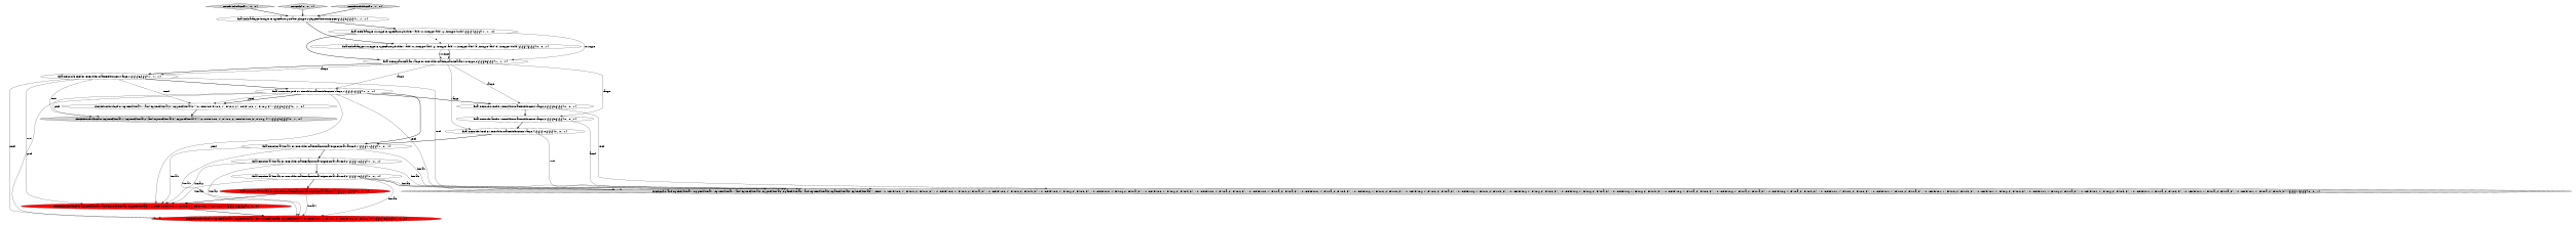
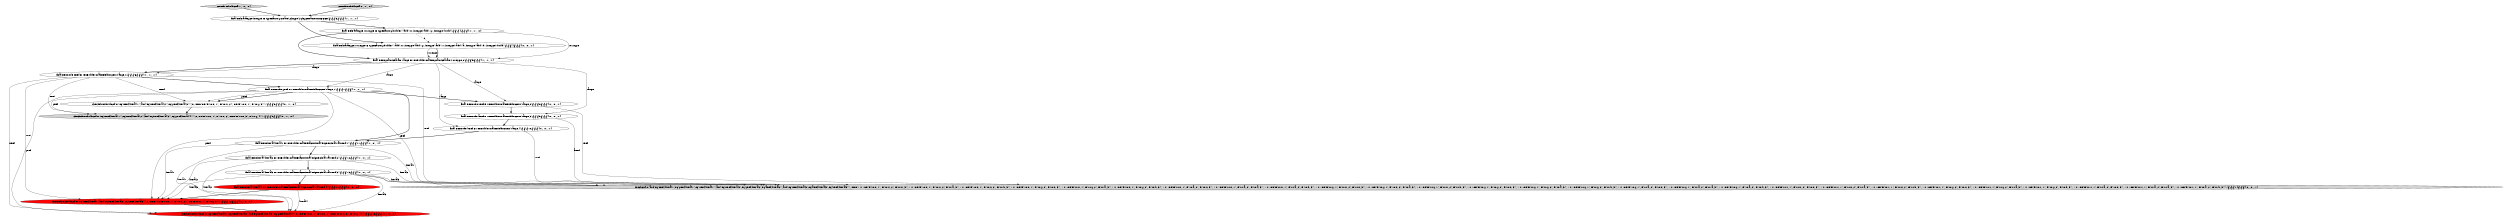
  digraph {
    node [fillcolor=white shape=ellipse style=filled]
    edge [style=solid]
    n1 [label="final RelDataType intType = typeFactory.createSqlType(SqlTypeName.INTEGER)@@@3@@@['1', '1', '1']"]
    n2 [label="final RelDataType rowType = typeFactory.builder().add(\"x\",intType).add(\"y\",intType).add(\"z\",intType).add(\"a\",intType).add(\"b\",intType).build()@@@4@@@['0', '0', '1']"]
    n3 [label="final RelDataType rowType = typeFactory.builder().add(\"x\",intType).add(\"y\",intType).build()@@@4@@@['1', '1', '0']"]
    n4 [fillcolor=lightgray label="testThresholdCnf['1', '0', '0']" shape=diamond]
    n5 [label="final RexDynamicParam range = rexBuilder.makeDynamicParam(rowType,0)@@@5@@@['1', '1', '1']"]
    n6 [label="final RexLiteral literal2 = rexBuilder.makeExactLiteral(BigDecimal.valueOf(2))@@@12@@@['1', '0', '1']"]
    n7 [fillcolor=red label="checkThresholdCnf(or(eq(xRef,literal1),and(eq(xRef,literal2),eq(yRef,literal3))),8,\"AND(OR(=(?0.x, 1), =(?0.x, 2)), OR(=(?0.x, 1), =(?0.y, 3)))\")@@@12@@@['1', '0', '0']"]
    n8 [fillcolor=red label="checkThresholdCnf(or(eq(xRef,literal1),eq(xRef,literal2),and(eq(xRef,literal3),eq(yRef,literal4))),8,\"OR(=(?0.x, 1), =(?0.x, 2), AND(=(?0.x, 3), =(?0.y, 4)))\")@@@13@@@['1', '0', '0']"]
    n9 [label="final RexLiteral literal3 = rexBuilder.makeExactLiteral(BigDecimal.valueOf(3))@@@13@@@['1', '0', '1']"]
    n10 [fillcolor=lightgray label="checkCnf(or(and(eq(xRef,literal1),eq(yRef,literal1),eq(zRef,literal1)),and(eq(xRef,literal2),eq(yRef,literal2),eq(aRef,literal2)),and(eq(xRef,literal3),eq(aRef,literal3),eq(bRef,literal3))),\"AND(\" + \"OR(=(?0.x, 1), =(?0.x, 2), =(?0.x, 3)), \" + \"OR(=(?0.x, 1), =(?0.x, 2), =(?0.a, 3)), \" + \"OR(=(?0.x, 1), =(?0.x, 2), =(?0.b, 3)), \" + \"OR(=(?0.x, 1), =(?0.y, 2), =(?0.x, 3)), \" + \"OR(=(?0.x, 1), =(?0.y, 2), =(?0.a, 3)), \" + \"OR(=(?0.x, 1), =(?0.y, 2), =(?0.b, 3)), \" + \"OR(=(?0.x, 1), =(?0.a, 2), =(?0.x, 3)), \" + \"OR(=(?0.x, 1), =(?0.a, 2), =(?0.a, 3)), \" + \"OR(=(?0.x, 1), =(?0.a, 2), =(?0.b, 3)), \" + \"OR(=(?0.y, 1), =(?0.x, 2), =(?0.x, 3)), \" + \"OR(=(?0.y, 1), =(?0.x, 2), =(?0.a, 3)), \" + \"OR(=(?0.y, 1), =(?0.x, 2), =(?0.b, 3)), \" + \"OR(=(?0.y, 1), =(?0.y, 2), =(?0.x, 3)), \" + \"OR(=(?0.y, 1), =(?0.y, 2), =(?0.a, 3)), \" + \"OR(=(?0.y, 1), =(?0.y, 2), =(?0.b, 3)), \" + \"OR(=(?0.y, 1), =(?0.a, 2), =(?0.x, 3)), \" + \"OR(=(?0.y, 1), =(?0.a, 2), =(?0.a, 3)), \" + \"OR(=(?0.y, 1), =(?0.a, 2), =(?0.b, 3)), \" + \"OR(=(?0.z, 1), =(?0.x, 2), =(?0.x, 3)), \" + \"OR(=(?0.z, 1), =(?0.x, 2), =(?0.a, 3)), \" + \"OR(=(?0.z, 1), =(?0.x, 2), =(?0.b, 3)), \" + \"OR(=(?0.z, 1), =(?0.y, 2), =(?0.x, 3)), \" + \"OR(=(?0.z, 1), =(?0.y, 2), =(?0.a, 3)), \" + \"OR(=(?0.z, 1), =(?0.y, 2), =(?0.b, 3)), \" + \"OR(=(?0.z, 1), =(?0.a, 2), =(?0.x, 3)), \" + \"OR(=(?0.z, 1), =(?0.a, 2), =(?0.a, 3)), \" + \"OR(=(?0.z, 1), =(?0.a, 2), =(?0.b, 3)))\")@@@14@@@['0', '0', '1']"]
    n11 [label="final RexNode bRef = rexBuilder.makeFieldAccess(range,4)@@@10@@@['0', '0', '1']"]
    n12 [label="final RexLiteral literal1 = rexBuilder.makeExactLiteral(BigDecimal.valueOf(1))@@@11@@@['1', '0', '1']"]
    n13 [label="final RexNode xRef = rexBuilder.makeFieldAccess(range,0)@@@6@@@['1', '1', '1']"]
    n14 [label="checkThresholdCnf(or(eq(xRef,literal(1)),and(eq(xRef,literal(2)),eq(yRef,literal(3)))),8,\"AND(OR(=(?0.x, 1), =(?0.x, 2)), OR(=(?0.x, 1), =(?0.y, 3)))\")@@@8@@@['0', '1', '0']"]
    n15 [fillcolor=lightgray label="checkThresholdCnf(or(eq(xRef,literal(1)),eq(xRef,literal(2)),and(eq(xRef,literal(3)),eq(yRef,literal(4)))),8,\"OR(=(?0.x, 1), =(?0.x, 2), AND(=(?0.x, 3), =(?0.y, 4)))\")@@@9@@@['0', '1', '0']"]
    n16 [label="final RexNode yRef = rexBuilder.makeFieldAccess(range,1)@@@7@@@['1', '1', '1']"]
    n17 [fillcolor=red label="final RexLiteral literal4 = rexBuilder.makeExactLiteral(BigDecimal.valueOf(4))@@@11@@@['1', '0', '0']"]
    n18 [label="final RexNode aRef = rexBuilder.makeFieldAccess(range,3)@@@9@@@['0', '0', '1']"]
-   n19 [fillcolor=lightgray label="testCnf2['0', '0', '1']" shape=diamond]
    n20 [label="final RexNode zRef = rexBuilder.makeFieldAccess(range,2)@@@8@@@['0', '0', '1']"]
    n21 [fillcolor=lightgray label="testThresholdCnf['0', '1', '0']" shape=diamond]
    n1 -> n2 [style=bold]
    n1 -> n3 [style=bold]
    n2 -> n5 [label=rowType]
    n2 -> n5 [style=bold]
    n3 -> n2 [label=0 style=dashed]
    n3 -> n5 [style=bold]
    n3 -> n5 [label=rowType]
    n4 -> n1 [style=bold]
    n5 -> n11 [label=range]
    n5 -> n13 [label=range]
    n5 -> n13 [style=bold]
    n5 -> n16 [label=range]
    n5 -> n18 [label=range]
    n5 -> n20 [label=range]
    n6 -> n7 [label=literal2]
    n6 -> n8 [label=literal2]
    n6 -> n9 [style=bold]
    n6 -> n10 [label=literal2]
    n7 -> n8 [style=bold]
    n9 -> n7 [label=literal3]
    n9 -> n8 [label=literal3]
    n9 -> n10 [style=bold]
    n9 -> n10 [label=literal3]
    n9 -> n17 [style=bold]
    n11 -> n10 [label=bRef]
    n11 -> n12 [style=bold]
    n12 -> n6 [style=bold]
    n12 -> n7 [label=literal1]
    n12 -> n8 [label=literal1]
    n12 -> n10 [label=literal1]
    n13 -> n7 [label=xRef]
    n13 -> n8 [label=xRef]
    n13 -> n10 [label=xRef]
    n13 -> n14 [label=xRef]
    n13 -> n15 [label=xRef]
    n13 -> n16 [style=bold]
    n14 -> n15 [style=bold]
    n16 -> n7 [label=yRef]
    n16 -> n8 [label=yRef]
    n16 -> n10 [label=yRef]
    n16 -> n12 [style=bold]
    n16 -> n14 [style=bold]
    n16 -> n14 [label=yRef]
    n16 -> n15 [label=yRef]
    n16 -> n20 [style=bold]
    n17 -> n7 [style=bold]
    n17 -> n8 [label=literal4]
    n18 -> n10 [label=aRef]
    n18 -> n11 [style=bold]
-   n19 -> n1 [style=bold]
    n20 -> n10 [label=zRef]
    n20 -> n18 [style=bold]
    n21 -> n1 [style=bold]
  }
